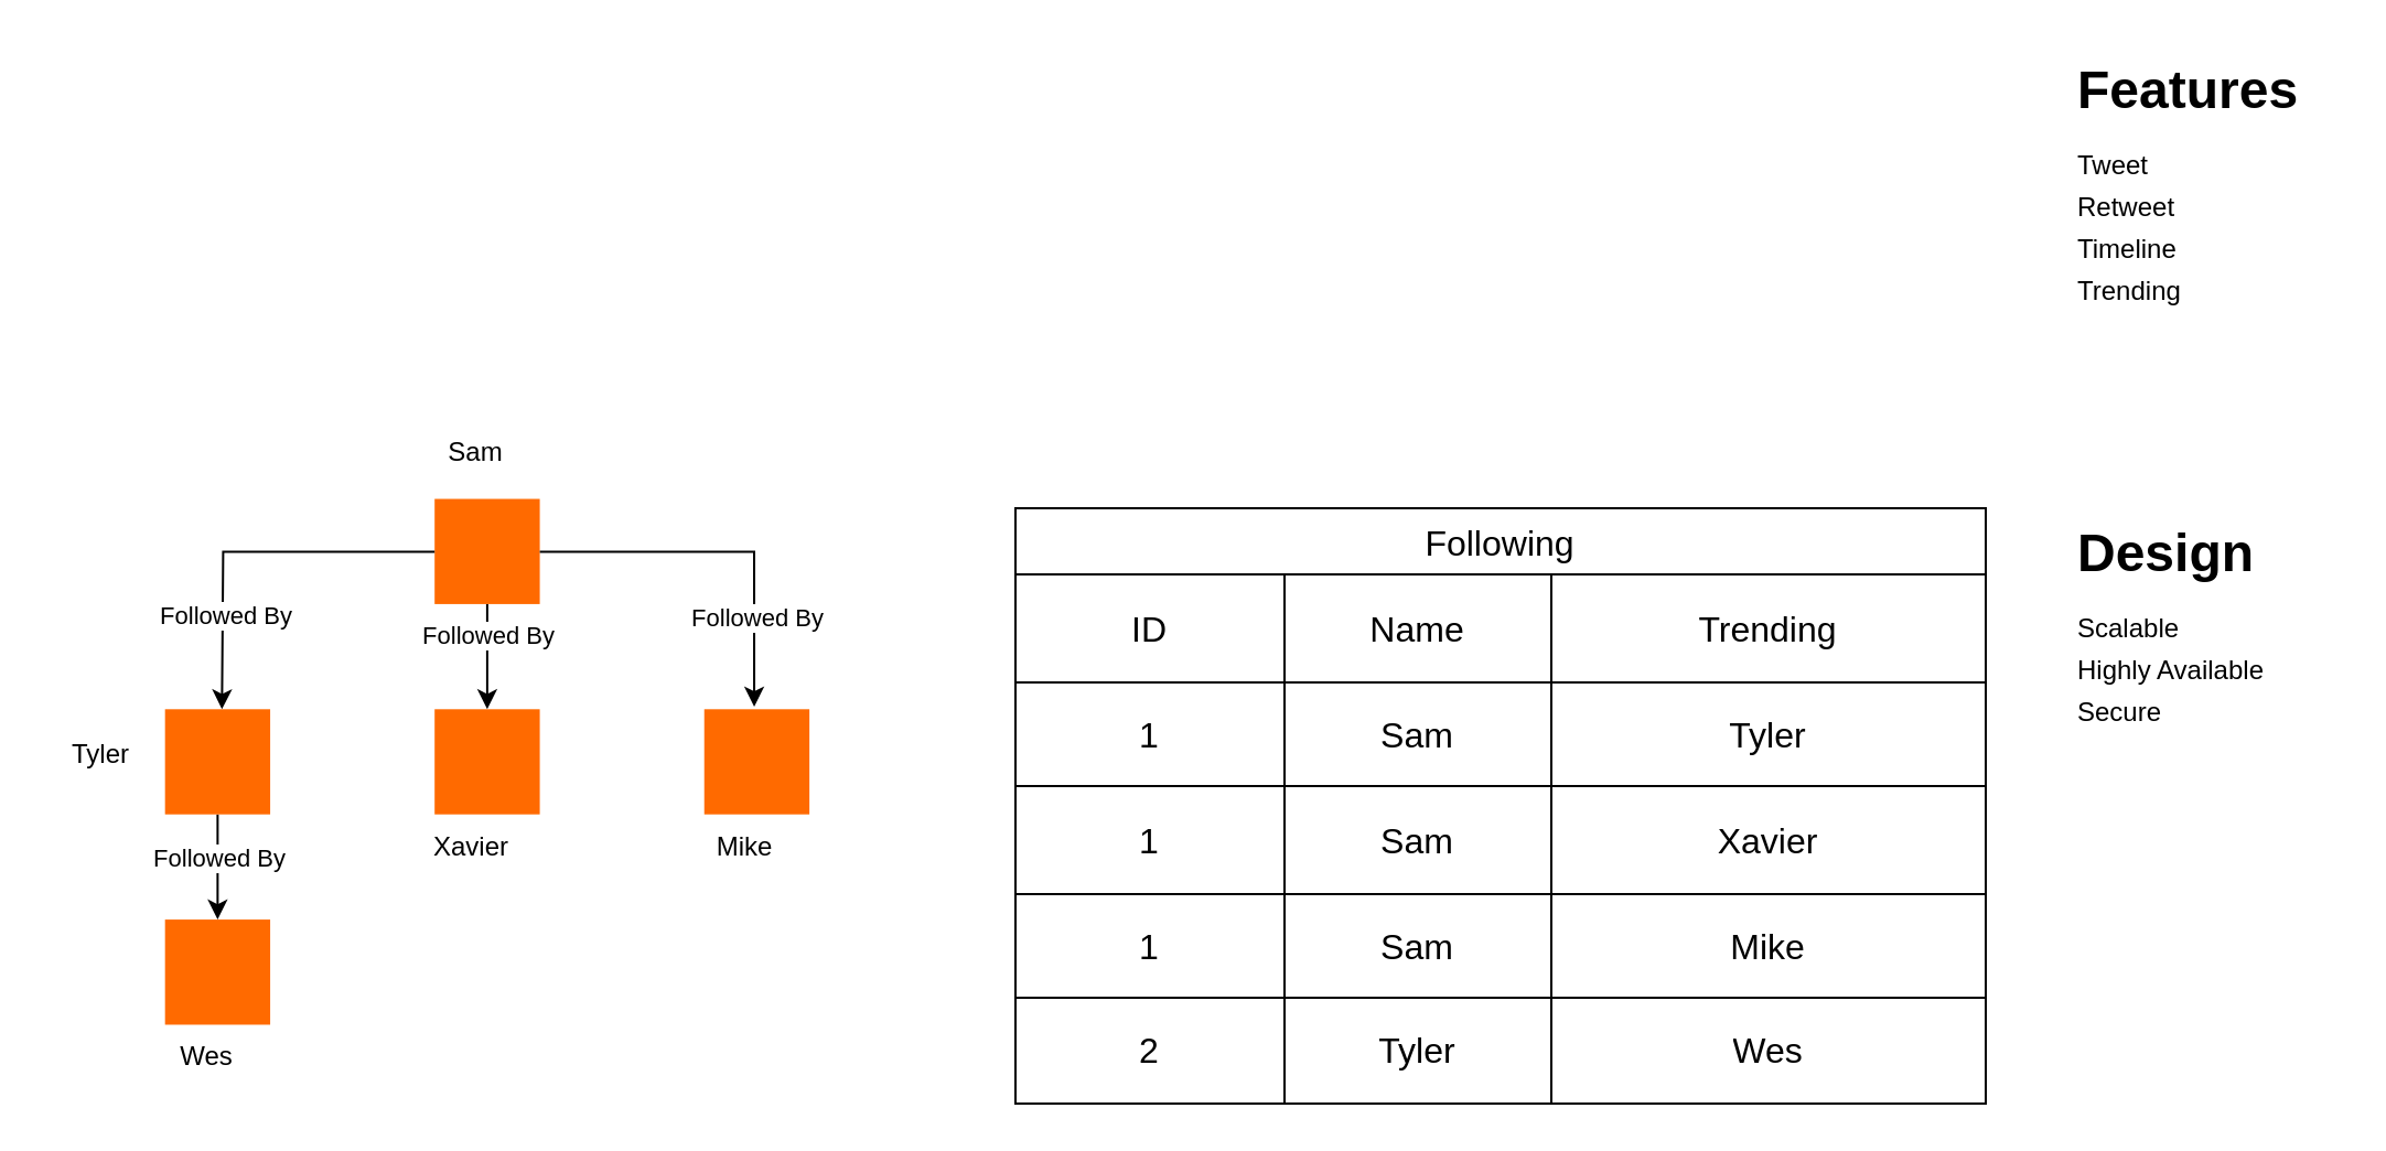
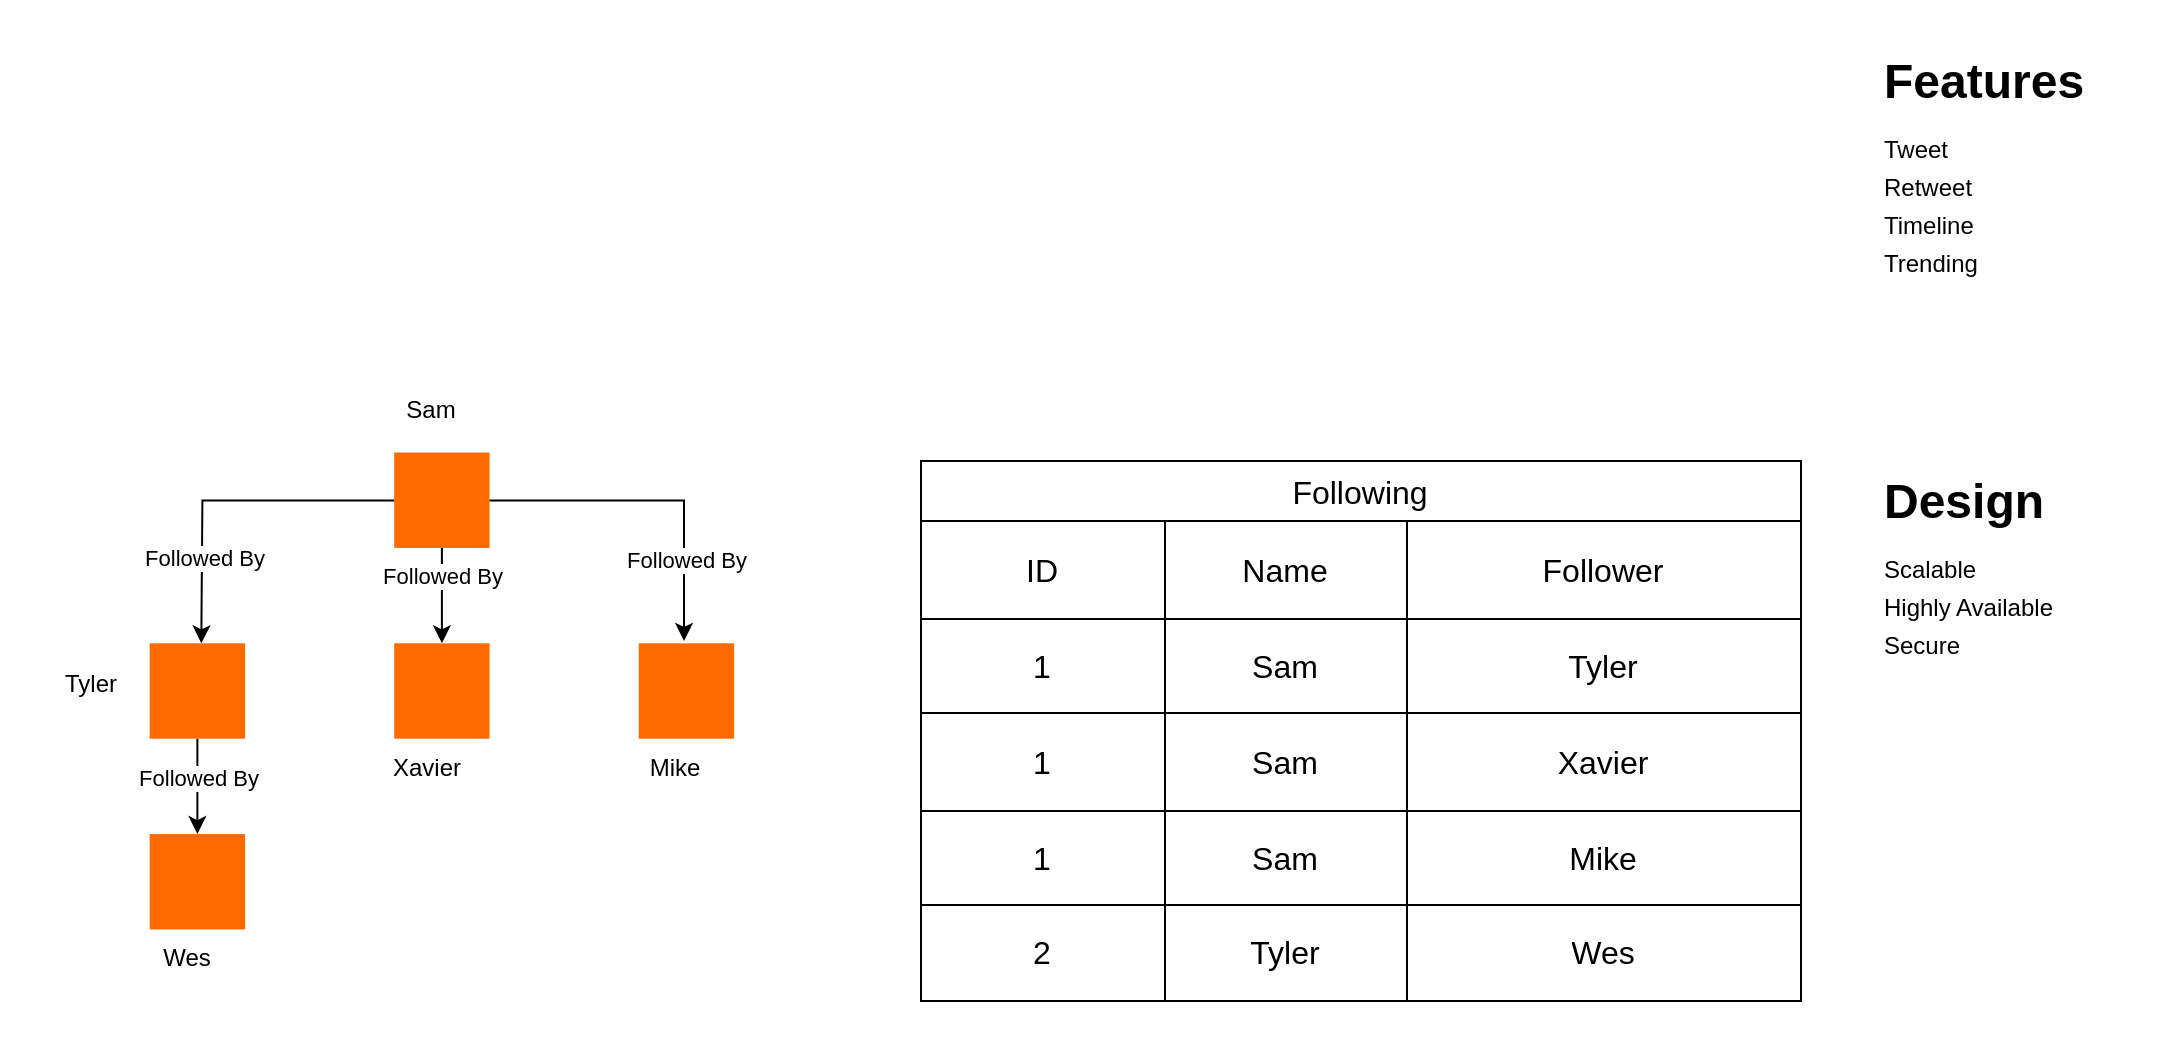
  <mxCell id="0" />
  <mxCell id="1" parent="0" />
  <mxCell id="2" value="&lt;h1 style=&quot;margin-top: 0px;&quot;&gt;Features&lt;/h1&gt;&lt;p style=&quot;line-height: 60%;&quot;&gt;Tweet&lt;/p&gt;&lt;p style=&quot;line-height: 60%;&quot;&gt;Retweet&lt;/p&gt;&lt;p style=&quot;line-height: 60%;&quot;&gt;Timeline&lt;/p&gt;&lt;p style=&quot;line-height: 60%;&quot;&gt;Trending&lt;/p&gt;" style="text;html=1;whiteSpace=wrap;overflow=hidden;rounded=0;" vertex="1" parent="1"><mxGeometry x="940" y="20" width="120" height="130" as="geometry" /></mxCell>
  <mxCell id="3" value="&lt;h1 style=&quot;margin-top: 0px;&quot;&gt;Design&lt;/h1&gt;&lt;p style=&quot;line-height: 60%;&quot;&gt;Scalable&lt;/p&gt;&lt;p style=&quot;line-height: 60%;&quot;&gt;Highly Available&lt;/p&gt;&lt;p style=&quot;line-height: 60%;&quot;&gt;Secure&lt;/p&gt;" style="text;html=1;whiteSpace=wrap;overflow=hidden;rounded=0;" vertex="1" parent="1"><mxGeometry x="940" y="230" width="120" height="110" as="geometry" /></mxCell>
  <mxCell id="4" value="Following" style="shape=table;startSize=30;container=1;collapsible=0;childLayout=tableLayout;strokeColor=default;fontSize=16;" vertex="1" parent="1"><mxGeometry x="460" y="230" width="440" height="270" as="geometry" /></mxCell>
  <mxCell id="5" value="" style="shape=tableRow;horizontal=0;startSize=0;swimlaneHead=0;swimlaneBody=0;strokeColor=inherit;top=0;left=0;bottom=0;right=0;collapsible=0;dropTarget=0;fillColor=none;points=[[0,0.5],[1,0.5]];portConstraint=eastwest;fontSize=16;" vertex="1" parent="4"><mxGeometry y="30" width="440" height="49" as="geometry" /></mxCell>
  <mxCell id="6" value="ID" style="shape=partialRectangle;html=1;whiteSpace=wrap;connectable=0;strokeColor=inherit;overflow=hidden;fillColor=none;top=0;left=0;bottom=0;right=0;pointerEvents=1;fontSize=16;" vertex="1" parent="5"><mxGeometry width="122" height="49" as="geometry"><mxRectangle width="122" height="49" as="alternateBounds" /></mxGeometry></mxCell>
  <mxCell id="7" value="Name" style="shape=partialRectangle;html=1;whiteSpace=wrap;connectable=0;strokeColor=inherit;overflow=hidden;fillColor=none;top=0;left=0;bottom=0;right=0;pointerEvents=1;fontSize=16;" vertex="1" parent="5"><mxGeometry x="122" width="121" height="49" as="geometry"><mxRectangle width="121" height="49" as="alternateBounds" /></mxGeometry></mxCell>
- <mxCell id="8" value="Trending" style="shape=partialRectangle;html=1;whiteSpace=wrap;connectable=0;strokeColor=inherit;overflow=hidden;fillColor=none;top=0;left=0;bottom=0;right=0;pointerEvents=1;fontSize=16;" vertex="1" parent="5"><mxGeometry x="243" width="197" height="49" as="geometry"><mxRectangle width="197" height="49" as="alternateBounds" /></mxGeometry></mxCell>
+ <mxCell id="8" value="Follower" style="shape=partialRectangle;html=1;whiteSpace=wrap;connectable=0;strokeColor=inherit;overflow=hidden;fillColor=none;top=0;left=0;bottom=0;right=0;pointerEvents=1;fontSize=16;" vertex="1" parent="5"><mxGeometry x="243" width="197" height="49" as="geometry"><mxRectangle width="197" height="49" as="alternateBounds" /></mxGeometry></mxCell>
  <mxCell id="9" value="" style="shape=tableRow;horizontal=0;startSize=0;swimlaneHead=0;swimlaneBody=0;strokeColor=inherit;top=0;left=0;bottom=0;right=0;collapsible=0;dropTarget=0;fillColor=none;points=[[0,0.5],[1,0.5]];portConstraint=eastwest;fontSize=16;" vertex="1" parent="4"><mxGeometry y="79" width="440" height="47" as="geometry" /></mxCell>
  <mxCell id="10" value="1" style="shape=partialRectangle;html=1;whiteSpace=wrap;connectable=0;strokeColor=inherit;overflow=hidden;fillColor=none;top=0;left=0;bottom=0;right=0;pointerEvents=1;fontSize=16;" vertex="1" parent="9"><mxGeometry width="122" height="47" as="geometry"><mxRectangle width="122" height="47" as="alternateBounds" /></mxGeometry></mxCell>
  <mxCell id="11" value="Sam" style="shape=partialRectangle;html=1;whiteSpace=wrap;connectable=0;strokeColor=inherit;overflow=hidden;fillColor=none;top=0;left=0;bottom=0;right=0;pointerEvents=1;fontSize=16;" vertex="1" parent="9"><mxGeometry x="122" width="121" height="47" as="geometry"><mxRectangle width="121" height="47" as="alternateBounds" /></mxGeometry></mxCell>
  <mxCell id="12" value="Tyler" style="shape=partialRectangle;html=1;whiteSpace=wrap;connectable=0;strokeColor=inherit;overflow=hidden;fillColor=none;top=0;left=0;bottom=0;right=0;pointerEvents=1;fontSize=16;" vertex="1" parent="9"><mxGeometry x="243" width="197" height="47" as="geometry"><mxRectangle width="197" height="47" as="alternateBounds" /></mxGeometry></mxCell>
  <mxCell id="13" value="" style="shape=tableRow;horizontal=0;startSize=0;swimlaneHead=0;swimlaneBody=0;strokeColor=inherit;top=0;left=0;bottom=0;right=0;collapsible=0;dropTarget=0;fillColor=none;points=[[0,0.5],[1,0.5]];portConstraint=eastwest;fontSize=16;" vertex="1" parent="4"><mxGeometry y="126" width="440" height="49" as="geometry" /></mxCell>
  <mxCell id="14" value="1" style="shape=partialRectangle;html=1;whiteSpace=wrap;connectable=0;strokeColor=inherit;overflow=hidden;fillColor=none;top=0;left=0;bottom=0;right=0;pointerEvents=1;fontSize=16;" vertex="1" parent="13"><mxGeometry width="122" height="49" as="geometry"><mxRectangle width="122" height="49" as="alternateBounds" /></mxGeometry></mxCell>
  <mxCell id="15" value="Sam" style="shape=partialRectangle;html=1;whiteSpace=wrap;connectable=0;strokeColor=inherit;overflow=hidden;fillColor=none;top=0;left=0;bottom=0;right=0;pointerEvents=1;fontSize=16;" vertex="1" parent="13"><mxGeometry x="122" width="121" height="49" as="geometry"><mxRectangle width="121" height="49" as="alternateBounds" /></mxGeometry></mxCell>
  <mxCell id="16" value="Xavier" style="shape=partialRectangle;html=1;whiteSpace=wrap;connectable=0;strokeColor=inherit;overflow=hidden;fillColor=none;top=0;left=0;bottom=0;right=0;pointerEvents=1;fontSize=16;" vertex="1" parent="13"><mxGeometry x="243" width="197" height="49" as="geometry"><mxRectangle width="197" height="49" as="alternateBounds" /></mxGeometry></mxCell>
  <mxCell id="17" value="" style="shape=tableRow;horizontal=0;startSize=0;swimlaneHead=0;swimlaneBody=0;strokeColor=inherit;top=0;left=0;bottom=0;right=0;collapsible=0;dropTarget=0;fillColor=none;points=[[0,0.5],[1,0.5]];portConstraint=eastwest;fontSize=16;" vertex="1" parent="4"><mxGeometry y="175" width="440" height="47" as="geometry" /></mxCell>
  <mxCell id="18" value="1" style="shape=partialRectangle;html=1;whiteSpace=wrap;connectable=0;strokeColor=inherit;overflow=hidden;fillColor=none;top=0;left=0;bottom=0;right=0;pointerEvents=1;fontSize=16;" vertex="1" parent="17"><mxGeometry width="122" height="47" as="geometry"><mxRectangle width="122" height="47" as="alternateBounds" /></mxGeometry></mxCell>
  <mxCell id="19" value="Sam" style="shape=partialRectangle;html=1;whiteSpace=wrap;connectable=0;strokeColor=inherit;overflow=hidden;fillColor=none;top=0;left=0;bottom=0;right=0;pointerEvents=1;fontSize=16;" vertex="1" parent="17"><mxGeometry x="122" width="121" height="47" as="geometry"><mxRectangle width="121" height="47" as="alternateBounds" /></mxGeometry></mxCell>
  <mxCell id="20" value="Mike" style="shape=partialRectangle;html=1;whiteSpace=wrap;connectable=0;strokeColor=inherit;overflow=hidden;fillColor=none;top=0;left=0;bottom=0;right=0;pointerEvents=1;fontSize=16;" vertex="1" parent="17"><mxGeometry x="243" width="197" height="47" as="geometry"><mxRectangle width="197" height="47" as="alternateBounds" /></mxGeometry></mxCell>
  <mxCell id="21" value="" style="shape=tableRow;horizontal=0;startSize=0;swimlaneHead=0;swimlaneBody=0;strokeColor=inherit;top=0;left=0;bottom=0;right=0;collapsible=0;dropTarget=0;fillColor=none;points=[[0,0.5],[1,0.5]];portConstraint=eastwest;fontSize=16;" vertex="1" parent="4"><mxGeometry y="222" width="440" height="48" as="geometry" /></mxCell>
  <mxCell id="22" value="2" style="shape=partialRectangle;html=1;whiteSpace=wrap;connectable=0;strokeColor=inherit;overflow=hidden;fillColor=none;top=0;left=0;bottom=0;right=0;pointerEvents=1;fontSize=16;" vertex="1" parent="21"><mxGeometry width="122" height="48" as="geometry"><mxRectangle width="122" height="48" as="alternateBounds" /></mxGeometry></mxCell>
  <mxCell id="23" value="Tyler" style="shape=partialRectangle;html=1;whiteSpace=wrap;connectable=0;strokeColor=inherit;overflow=hidden;fillColor=none;top=0;left=0;bottom=0;right=0;pointerEvents=1;fontSize=16;" vertex="1" parent="21"><mxGeometry x="122" width="121" height="48" as="geometry"><mxRectangle width="121" height="48" as="alternateBounds" /></mxGeometry></mxCell>
  <mxCell id="24" value="Wes" style="shape=partialRectangle;html=1;whiteSpace=wrap;connectable=0;strokeColor=inherit;overflow=hidden;fillColor=none;top=0;left=0;bottom=0;right=0;pointerEvents=1;fontSize=16;" vertex="1" parent="21"><mxGeometry x="243" width="197" height="48" as="geometry"><mxRectangle width="197" height="48" as="alternateBounds" /></mxGeometry></mxCell>
  <mxCell id="25" value="" style="group" vertex="1" connectable="0" parent="1"><mxGeometry x="20" y="190" width="360" height="310" as="geometry" /></mxCell>
  <mxCell id="26" value="" style="edgeStyle=orthogonalEdgeStyle;rounded=0;orthogonalLoop=1;jettySize=auto;html=1;" edge="1" parent="25" source="28" target="34"><mxGeometry relative="1" as="geometry" /></mxCell>
  <mxCell id="27" value="Followed By" style="edgeLabel;html=1;align=center;verticalAlign=middle;resizable=0;points=[];" vertex="1" connectable="0" parent="26"><mxGeometry x="-0.4" relative="1" as="geometry"><mxPoint as="offset" /></mxGeometry></mxCell>
  <mxCell id="28" value="" style="points=[];aspect=fixed;html=1;align=center;shadow=0;dashed=0;fillColor=#FF6A00;strokeColor=none;shape=mxgraph.alibaba_cloud.user;" vertex="1" parent="25"><mxGeometry x="176.604" y="35.769" width="47.692" height="47.692" as="geometry" /></mxCell>
  <mxCell id="29" value="" style="points=[];aspect=fixed;html=1;align=center;shadow=0;dashed=0;fillColor=#FF6A00;strokeColor=none;shape=mxgraph.alibaba_cloud.user;" vertex="1" parent="25"><mxGeometry x="298.868" y="131.154" width="47.692" height="47.692" as="geometry" /></mxCell>
  <mxCell id="30" value="" style="points=[];aspect=fixed;html=1;align=center;shadow=0;dashed=0;fillColor=#FF6A00;strokeColor=none;shape=mxgraph.alibaba_cloud.user;" vertex="1" parent="25"><mxGeometry x="54.34" y="226.538" width="47.692" height="47.692" as="geometry" /></mxCell>
  <mxCell id="31" value="" style="edgeStyle=orthogonalEdgeStyle;rounded=0;orthogonalLoop=1;jettySize=auto;html=1;" edge="1" parent="25" source="33" target="30"><mxGeometry relative="1" as="geometry" /></mxCell>
  <mxCell id="32" value="Followed By" style="edgeLabel;html=1;align=center;verticalAlign=middle;resizable=0;points=[];" vertex="1" connectable="0" parent="31"><mxGeometry x="-0.15" relative="1" as="geometry"><mxPoint as="offset" /></mxGeometry></mxCell>
  <mxCell id="33" value="" style="points=[];aspect=fixed;html=1;align=center;shadow=0;dashed=0;fillColor=#FF6A00;strokeColor=none;shape=mxgraph.alibaba_cloud.user;" vertex="1" parent="25"><mxGeometry x="54.34" y="131.154" width="47.692" height="47.692" as="geometry" /></mxCell>
  <mxCell id="34" value="" style="points=[];aspect=fixed;html=1;align=center;shadow=0;dashed=0;fillColor=#FF6A00;strokeColor=none;shape=mxgraph.alibaba_cloud.user;" vertex="1" parent="25"><mxGeometry x="176.604" y="131.154" width="47.692" height="47.692" as="geometry" /></mxCell>
  <mxCell id="35" style="edgeStyle=orthogonalEdgeStyle;rounded=0;orthogonalLoop=1;jettySize=auto;html=1;" edge="1" parent="25" source="28"><mxGeometry relative="1" as="geometry"><mxPoint x="80.151" y="131.154" as="targetPoint" /></mxGeometry></mxCell>
  <mxCell id="36" value="Followed By" style="edgeLabel;html=1;align=center;verticalAlign=middle;resizable=0;points=[];" vertex="1" connectable="0" parent="35"><mxGeometry x="0.341" y="1" relative="1" as="geometry"><mxPoint y="13" as="offset" /></mxGeometry></mxCell>
  <mxCell id="37" style="edgeStyle=orthogonalEdgeStyle;rounded=0;orthogonalLoop=1;jettySize=auto;html=1;entryX=0.475;entryY=-0.025;entryDx=0;entryDy=0;entryPerimeter=0;" edge="1" parent="25" source="28" target="29"><mxGeometry relative="1" as="geometry" /></mxCell>
  <mxCell id="38" value="Followed By" style="edgeLabel;html=1;align=center;verticalAlign=middle;resizable=0;points=[];" vertex="1" connectable="0" parent="37"><mxGeometry x="0.438" relative="1" as="geometry"><mxPoint x="1" y="7" as="offset" /></mxGeometry></mxCell>
  <mxCell id="39" value="Sam" style="text;html=1;align=center;verticalAlign=middle;resizable=0;points=[];autosize=1;strokeColor=none;fillColor=none;" vertex="1" parent="25"><mxGeometry x="169.811" width="50" height="30" as="geometry" /></mxCell>
  <mxCell id="40" value="Mike" style="text;html=1;align=center;verticalAlign=middle;resizable=0;points=[];autosize=1;strokeColor=none;fillColor=none;" vertex="1" parent="25"><mxGeometry x="292.075" y="178.846" width="50" height="30" as="geometry" /></mxCell>
  <mxCell id="41" value="Xavier" style="text;html=1;align=center;verticalAlign=middle;resizable=0;points=[];autosize=1;strokeColor=none;fillColor=none;" vertex="1" parent="25"><mxGeometry x="163.019" y="178.846" width="60" height="30" as="geometry" /></mxCell>
  <mxCell id="42" value="Tyler" style="text;html=1;align=center;verticalAlign=middle;resizable=0;points=[];autosize=1;strokeColor=none;fillColor=none;" vertex="1" parent="25"><mxGeometry y="137.115" width="50" height="30" as="geometry" /></mxCell>
  <mxCell id="43" value="Wes" style="text;html=1;align=center;verticalAlign=middle;resizable=0;points=[];autosize=1;strokeColor=none;fillColor=none;" vertex="1" parent="25"><mxGeometry x="47.547" y="274.231" width="50" height="30" as="geometry" /></mxCell>
